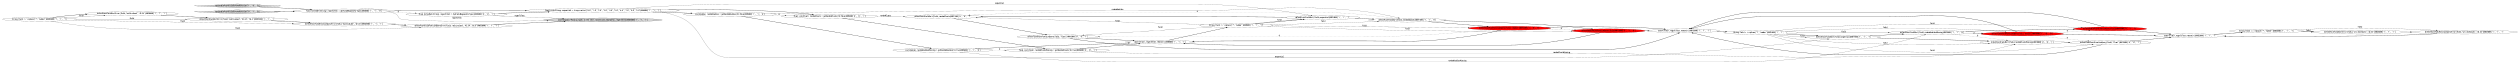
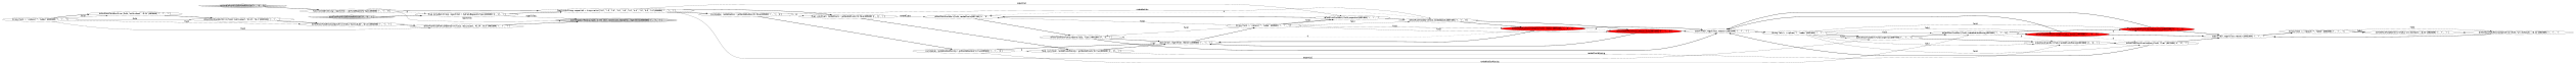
  digraph {
    fontname="Roboto Mono"
    rankdir=LR
    node [fillcolor=white fontname="Roboto Mono" shape=ellipse style=filled]
    edge [fontname="Roboto Mono" style=bold]
    n1 [label="doTestPointFieldSortError(field,\"multivalued\",\"42.34\")@@@30@@@['1', '1', '1']"]
    n2 [label="doTestPointFieldSortError(field,\"multivalued\",\"42.34\",\"66.6\")@@@31@@@['1', '1', '1']"]
    n3 [label="doTestPointFieldFunctionQueryError(field,\"multivalued\",\"42.34\")@@@32@@@['1', '1', '1']"]
    n4 [label="doTestPointFieldSort(field,randomDoublesMissing)@@@18@@@['1', '1', '0']"]
    n5 [fillcolor=red label="doTestDoublePointFunctionQuery(field)@@@19@@@['0', '1', '0']"]
    n6 [label="doTestPointFieldSort(field,randomFloatsMissing)@@@18@@@['0', '0', '1']"]
    n7 [fillcolor=red label="doTestFloatPointFunctionQuery(field,\"double\")@@@19@@@['1', '0', '0']"]
    n8 [label="assertTrue(r,regexToTest.remove(r))@@@22@@@['1', '1', '1']"]
    n9 [label="assertTrue(r,regexToTest.remove(r))@@@15@@@['1', '1', '1']"]
    n10 [label="doTestFloatPointFunctionQuery(field,\"float\")@@@19@@@['0', '0', '1']"]
    n11 [label="String field = r.replace(\"*\",\"number\")@@@23@@@['1', '1', '1']"]
    n12 [label="String field = r.replace(\"*\",\"number\")@@@16@@@['1', '1', '1']"]
    n13 [label="List<Double> randomDoubles = getRandomDoubles(10,false)@@@5@@@['1', '1', '0']"]
    n14 [label="final List<Float> randomFloats = getRandomFloats(10,false)@@@5@@@['0', '0', '1']"]
    n15 [label="List<Double> randomDoublesMissing = getRandomDoubles(10,true)@@@6@@@['1', '1', '0']"]
    n16 [label="doTestPointFieldSort(field,randomDoubles)@@@11@@@['1', '1', '0']"]
    n17 [label="doTestPointFieldSort(field,randomFloats)@@@11@@@['0', '0', '1']"]
    n18 [label="final List<Float> randomFloatsMissing = getRandomFloats(10,true)@@@6@@@['0', '0', '1']"]
    n19 [label="assertTrue(r,regexToTest.remove(r))@@@8@@@['1', '1', '1']"]
    n20 [fillcolor=red label="doTestFloatPointFunctionQuery(field,\"double\")@@@12@@@['1', '0', '0']"]
    n21 [fillcolor=red label="doTestDoublePointFunctionQuery(field)@@@12@@@['0', '1', '0']"]
    n22 [label="final List<String> sequential = Arrays.asList(\"0.0\",\"1.0\",\"2.0\",\"3.0\",\"4.0\",\"5.0\",\"6.0\",\"7.0\",\"8.0\",\"9.0\")@@@4@@@['1', '1', '1']"]
    n23 [label="doTestPointFieldSort(field,sequential)@@@17@@@['1', '1', '1']"]
    n24 [label="doTestPointFieldSort(field,sequential)@@@10@@@['1', '1', '1']"]
+   n25 [fillcolor=lightgray label="testFloatPointFieldSortAndFunction['0', '0', '1']" shape=diamond]
    n26 [label="final SortedSet<String> regexToTest = dynFieldRegexesForType()@@@3@@@['0', '0', '1']"]
    n27 [fillcolor=lightgray label="assertEquals(\"Missing types in the test\",Collections.emptySet(),regexToTest)@@@35@@@['1', '1', '1']"]
    n28 [label="String field = r.replace(\"*\",\"number\")@@@9@@@['1', '1', '1']"]
    n29 [label="doTestFloatPointFunctionQuery(field,\"float\")@@@12@@@['0', '0', '1']"]
    n30 [label="String field = r.replace(\"*\",\"number\")@@@29@@@['1', '1', '1']"]
    n31 [label="doTestPointFieldFunctionQueryError(field,\"multivalued\",\"42.34\",\"66.6\")@@@33@@@['1', '1', '1']"]
    n32 [label="doTestPointFieldFunctionQueryError(field,\"w/o docValues\",\"42.34\")@@@25@@@['1', '1', '1']"]
    n33 [label="doTestPointFieldSortError(field,\"w/o docValues\",\"42.34\")@@@24@@@['1', '1', '1']"]
    n34 [label="final SortedSet<String> regexToTest = dynFieldRegexesForType()@@@3@@@['1', '1', '0']"]
    n35 [fillcolor=lightgray label="testDoublePointFieldSortAndFunction['1', '0', '0']" shape=diamond]
-   n36 [fillcolor=lightgray label="testDoublePointFieldSortAndFunction['0', '1', '0']" shape=diamond]
    n1 -> n2
    n2 -> n3
    n3 -> n31
    n4 -> n5
    n4 -> n6 [label=0 style=dashed]
    n4 -> n7
    n5 -> n8
    n5 -> n9
    n6 -> n10
    n7 -> n5 [label=0 style=dashed]
    n7 -> n8
    n7 -> n9
    n7 -> n10 [label=0 style=dashed]
    n8 -> n11
    n9 -> n12
    n10 -> n8
    n10 -> n9
    n11 -> n32 [label=field style=solid]
    n11 -> n33 [label=field style=solid]
    n11 -> n33
    n12 -> n4 [label=field style=solid]
    n12 -> n5 [label=field style=solid]
    n12 -> n6 [label=field style=solid]
    n12 -> n7 [label=field style=solid]
    n12 -> n10 [label=field style=solid]
    n12 -> n23
    n12 -> n23 [label=field style=solid]
    n13 -> n14 [label=0 style=dashed]
    n13 -> n15
    n13 -> n16 [label=randomDoubles style=solid]
    n14 -> n17 [label=randomFloats style=solid]
    n14 -> n18
    n15 -> n4 [label=randomDoublesMissing style=solid]
    n15 -> n18 [label=0 style=dashed]
    n15 -> n19
    n16 -> n17 [label=0 style=dashed]
    n16 -> n20
    n16 -> n21
    n17 -> n29
    n18 -> n6 [label=randomFloatsMissing style=solid]
    n18 -> n19
    n19 -> n28
    n20 -> n9
    n20 -> n19
    n20 -> n21 [label=0 style=dashed]
    n20 -> n29 [label=0 style=dashed]
    n21 -> n9
    n21 -> n19
    n22 -> n13
    n22 -> n14
    n22 -> n23 [label=sequential style=solid]
    n22 -> n24 [label=sequential style=solid]
    n23 -> n4
    n23 -> n6
    n24 -> n16
    n24 -> n17
+   n25 -> n26
    n26 -> n22
    n26 -> n27 [label=regexToTest style=solid]
    n28 -> n16 [label=field style=solid]
    n28 -> n17 [label=field style=solid]
    n28 -> n20 [label=field style=solid]
    n28 -> n21 [label=field style=solid]
    n28 -> n24 [label=field style=solid]
    n28 -> n24
    n28 -> n29 [label=field style=solid]
    n29 -> n9
    n29 -> n19
    n30 -> n1 [label=field style=solid]
    n30 -> n1
    n30 -> n2 [label=field style=solid]
    n30 -> n3 [label=field style=solid]
    n30 -> n31 [label=field style=solid]
    n31 -> n27
    n32 -> n8
    n33 -> n32
    n34 -> n22
    n34 -> n26 [label=0 style=dashed]
    n34 -> n27 [label=regexToTest style=solid]
    n35 -> n34
-   n36 -> n34
  }
